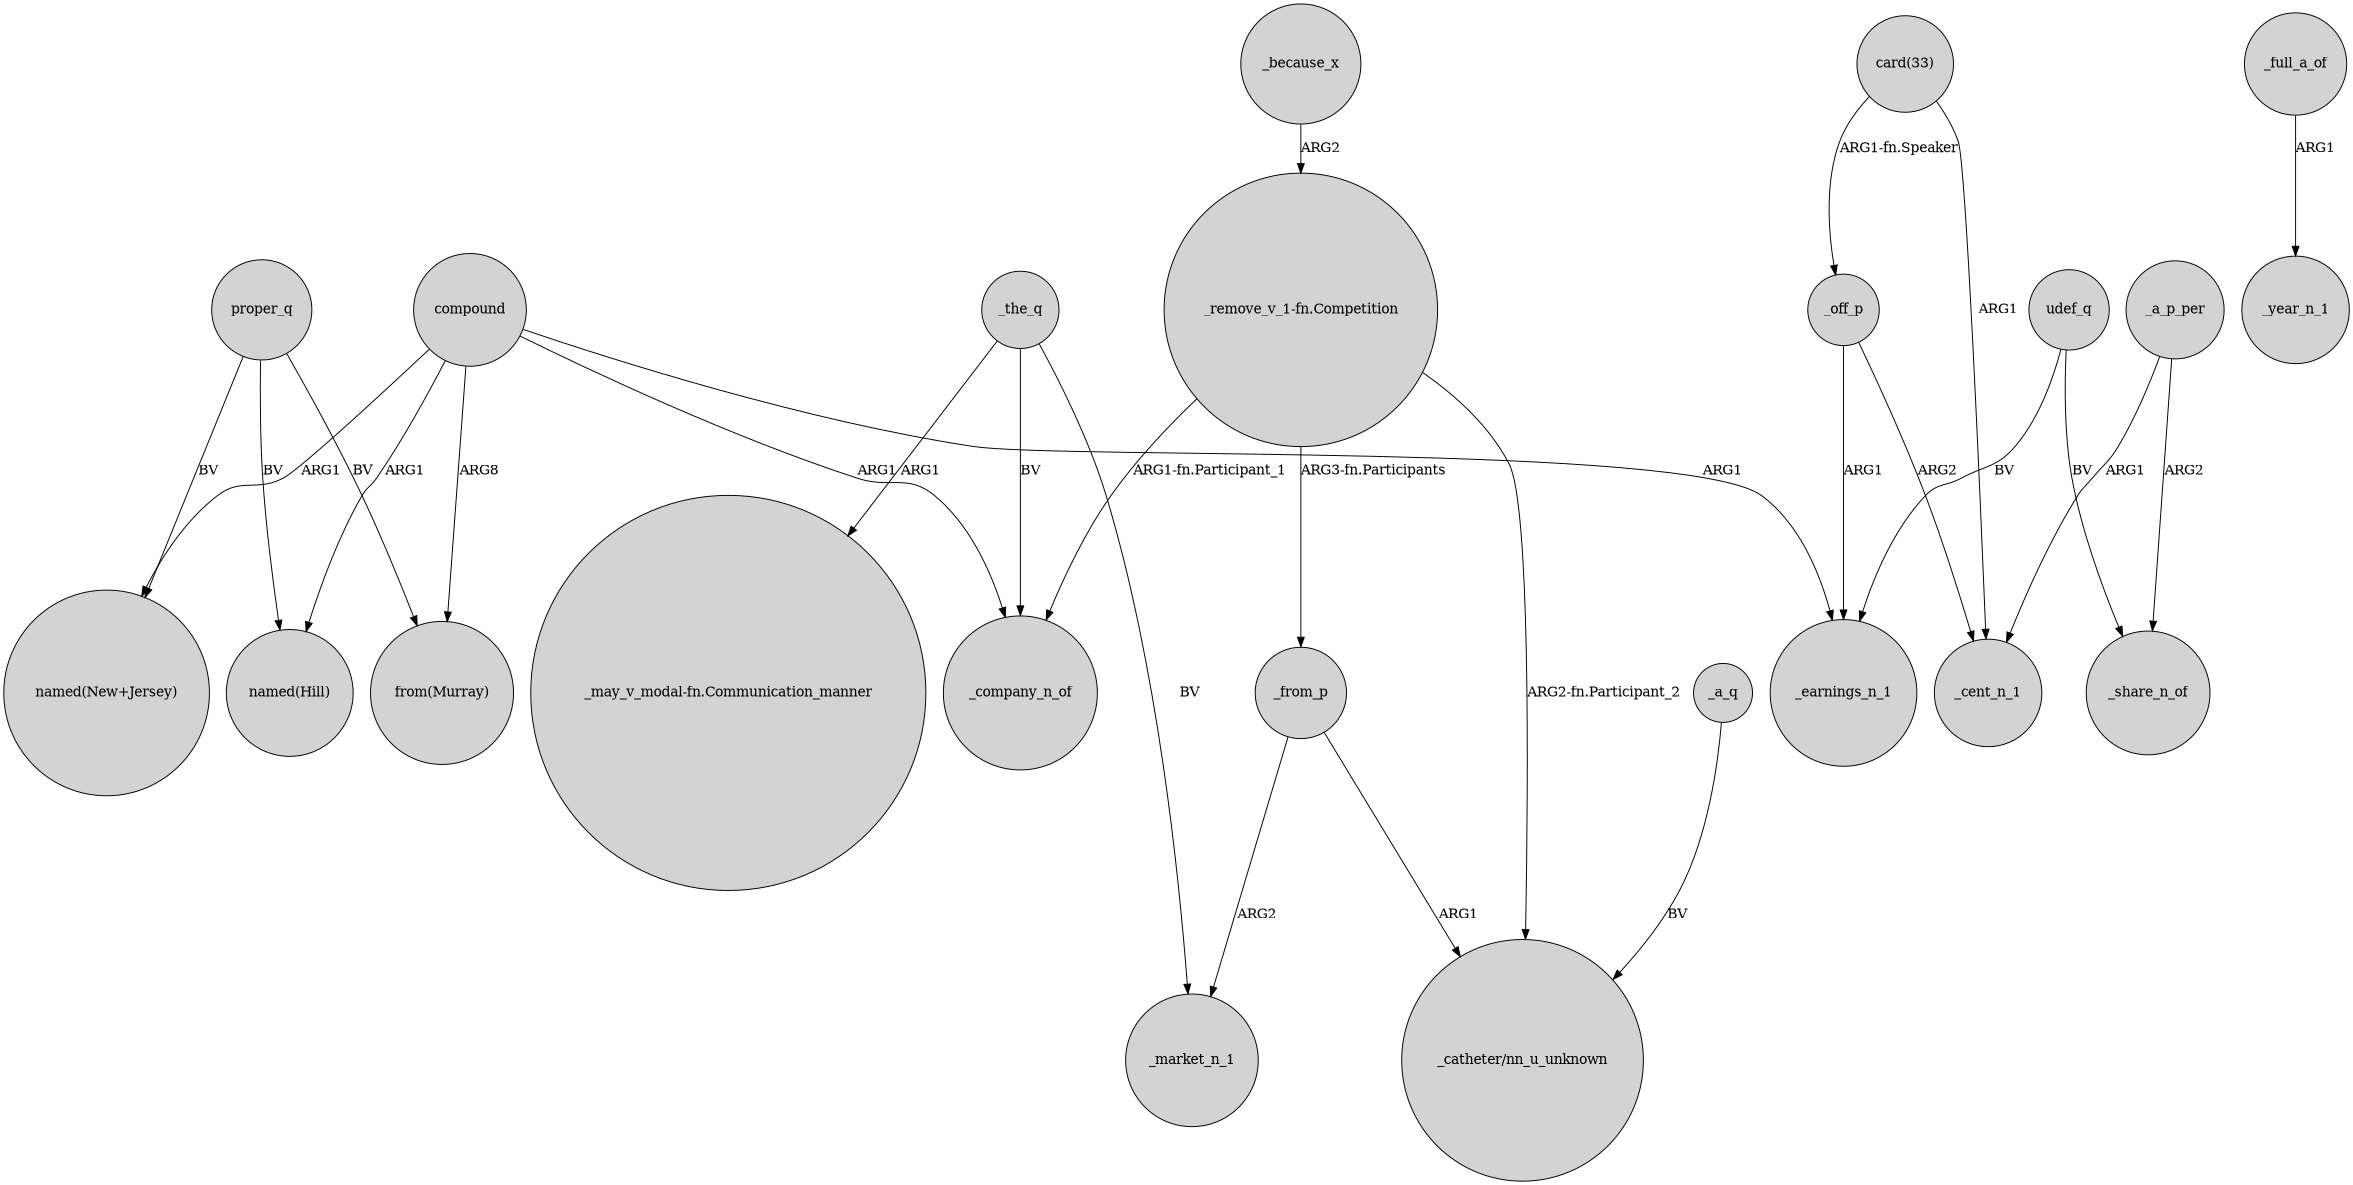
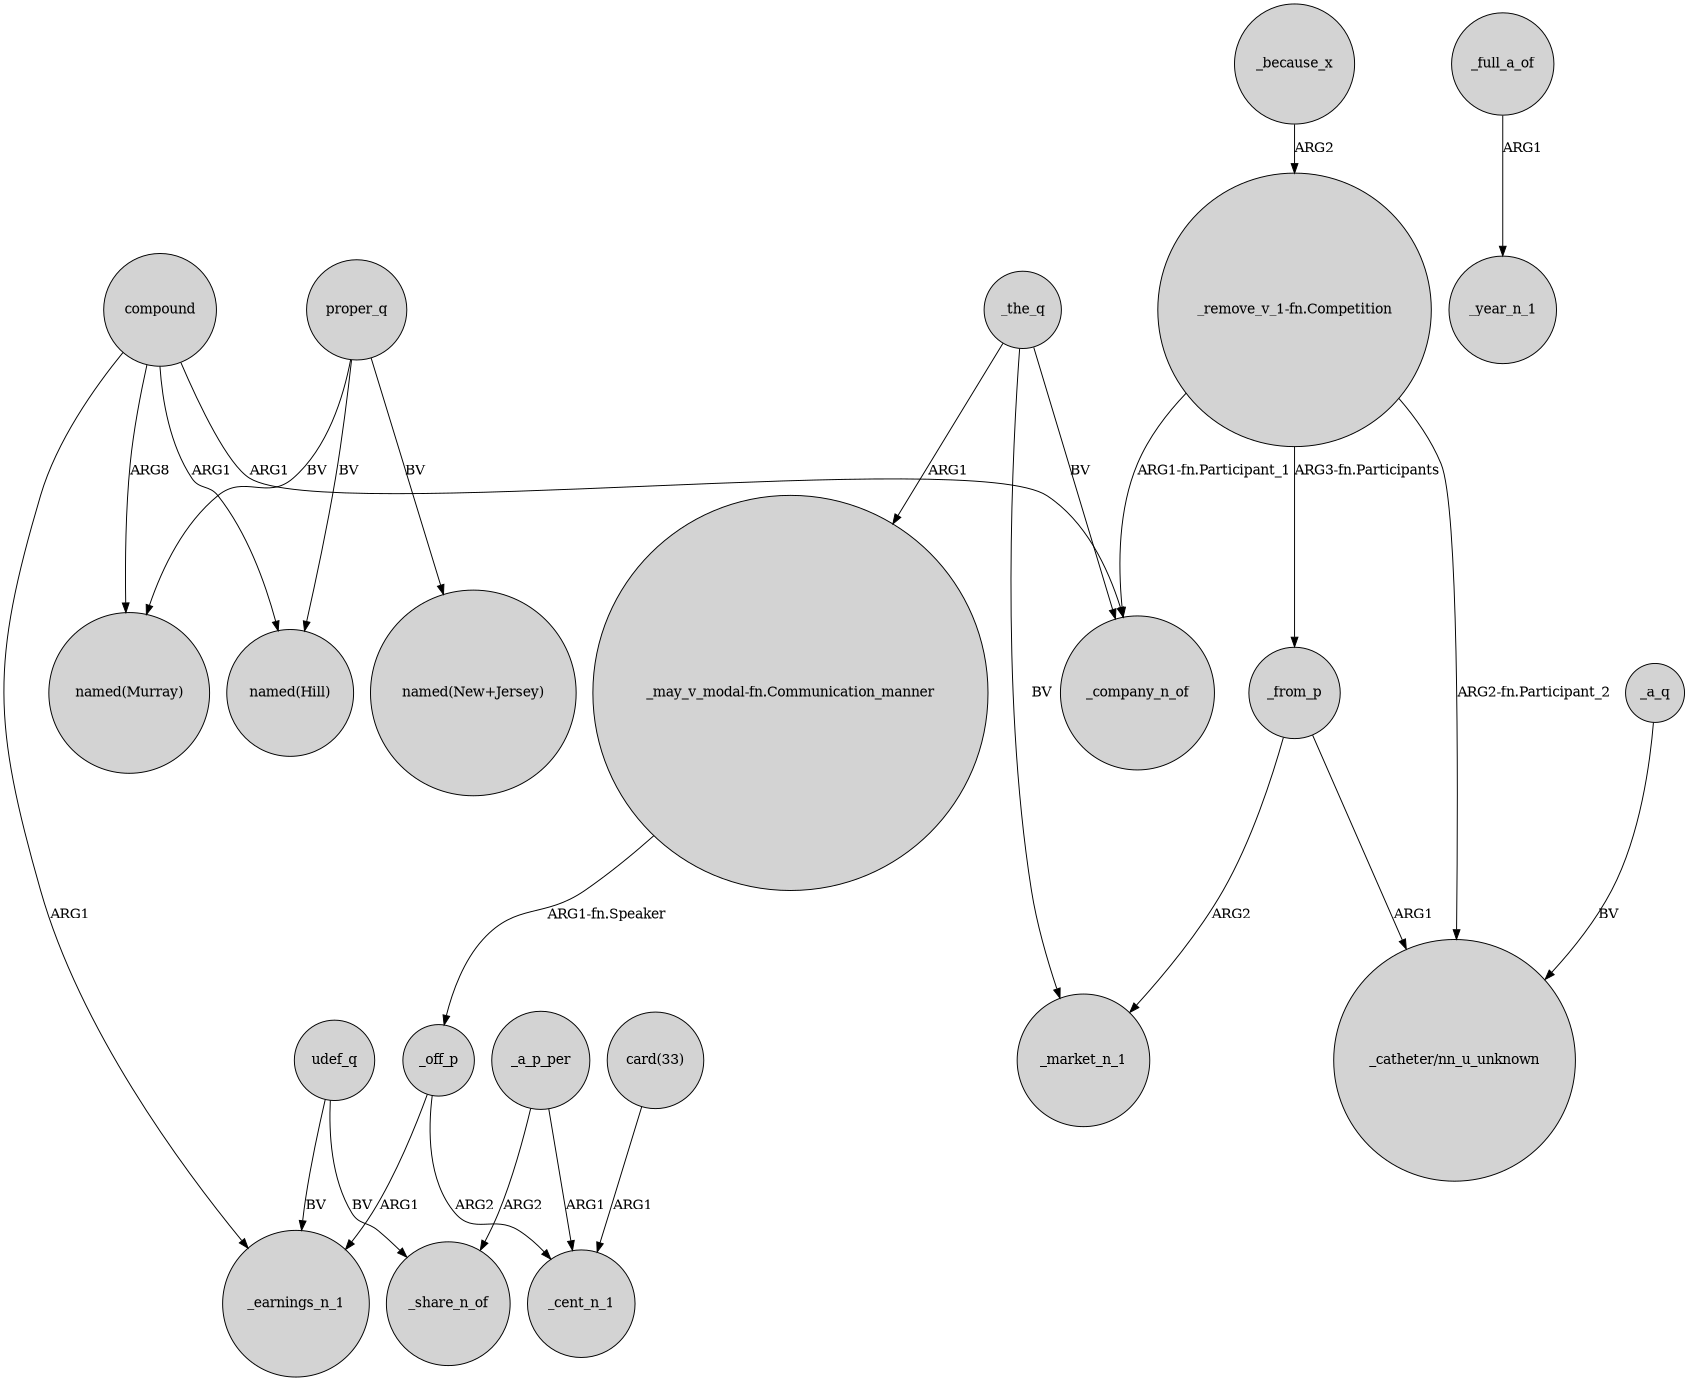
  digraph {
    node [shape=circle style=filled]
    _because_x
    "_remove_v_1-fn.Competition"
    _company_n_of
    _from_p
    "_catheter/nn_u_unknown"
    "_may_v_modal-fn.Communication_manner"
    _off_p
    proper_q
    "named(New+Jersey)"
-   "named(Murray)" [label="from(Murray)"]
+   "named(Murray)"
    "named(Hill)"
    _cent_n_1
    _earnings_n_1
    _market_n_1
    _a_p_per
    _share_n_of
    _full_a_of
    _year_n_1
    compound
    udef_q
    _the_q
    "card(33)"
    _a_q
    _because_x -> "_remove_v_1-fn.Competition" [label=ARG2]
    "_remove_v_1-fn.Competition" -> _company_n_of [label="ARG1-fn.Participant_1"]
    "_remove_v_1-fn.Competition" -> _from_p [label="ARG3-fn.Participants"]
    "_remove_v_1-fn.Competition" -> "_catheter/nn_u_unknown" [label="ARG2-fn.Participant_2"]
    _from_p -> "_catheter/nn_u_unknown" [label=ARG1]
    _from_p -> _market_n_1 [label=ARG2]
-   "card(33)" -> _off_p [label="ARG1-fn.Speaker"]
+   "_may_v_modal-fn.Communication_manner" -> _off_p [label="ARG1-fn.Speaker"]
    _off_p -> _cent_n_1 [label=ARG2]
    _off_p -> _earnings_n_1 [label=ARG1]
    proper_q -> "named(New+Jersey)" [label=BV]
    proper_q -> "named(Murray)" [label=BV]
    proper_q -> "named(Hill)" [label=BV]
    _a_p_per -> _cent_n_1 [label=ARG1]
    _a_p_per -> _share_n_of [label=ARG2]
    _full_a_of -> _year_n_1 [label=ARG1]
    compound -> _company_n_of [label=ARG1]
-   compound -> "named(New+Jersey)" [label=ARG1]
    compound -> "named(Murray)" [label=ARG8]
    compound -> "named(Hill)" [label=ARG1]
    compound -> _earnings_n_1 [label=ARG1]
    udef_q -> _earnings_n_1 [label=BV]
    udef_q -> _share_n_of [label=BV]
    _the_q -> _company_n_of [label=BV]
    _the_q -> "_may_v_modal-fn.Communication_manner" [label=ARG1]
    _the_q -> _market_n_1 [label=BV]
    "card(33)" -> _cent_n_1 [label=ARG1]
    _a_q -> "_catheter/nn_u_unknown" [label=BV]
  }
